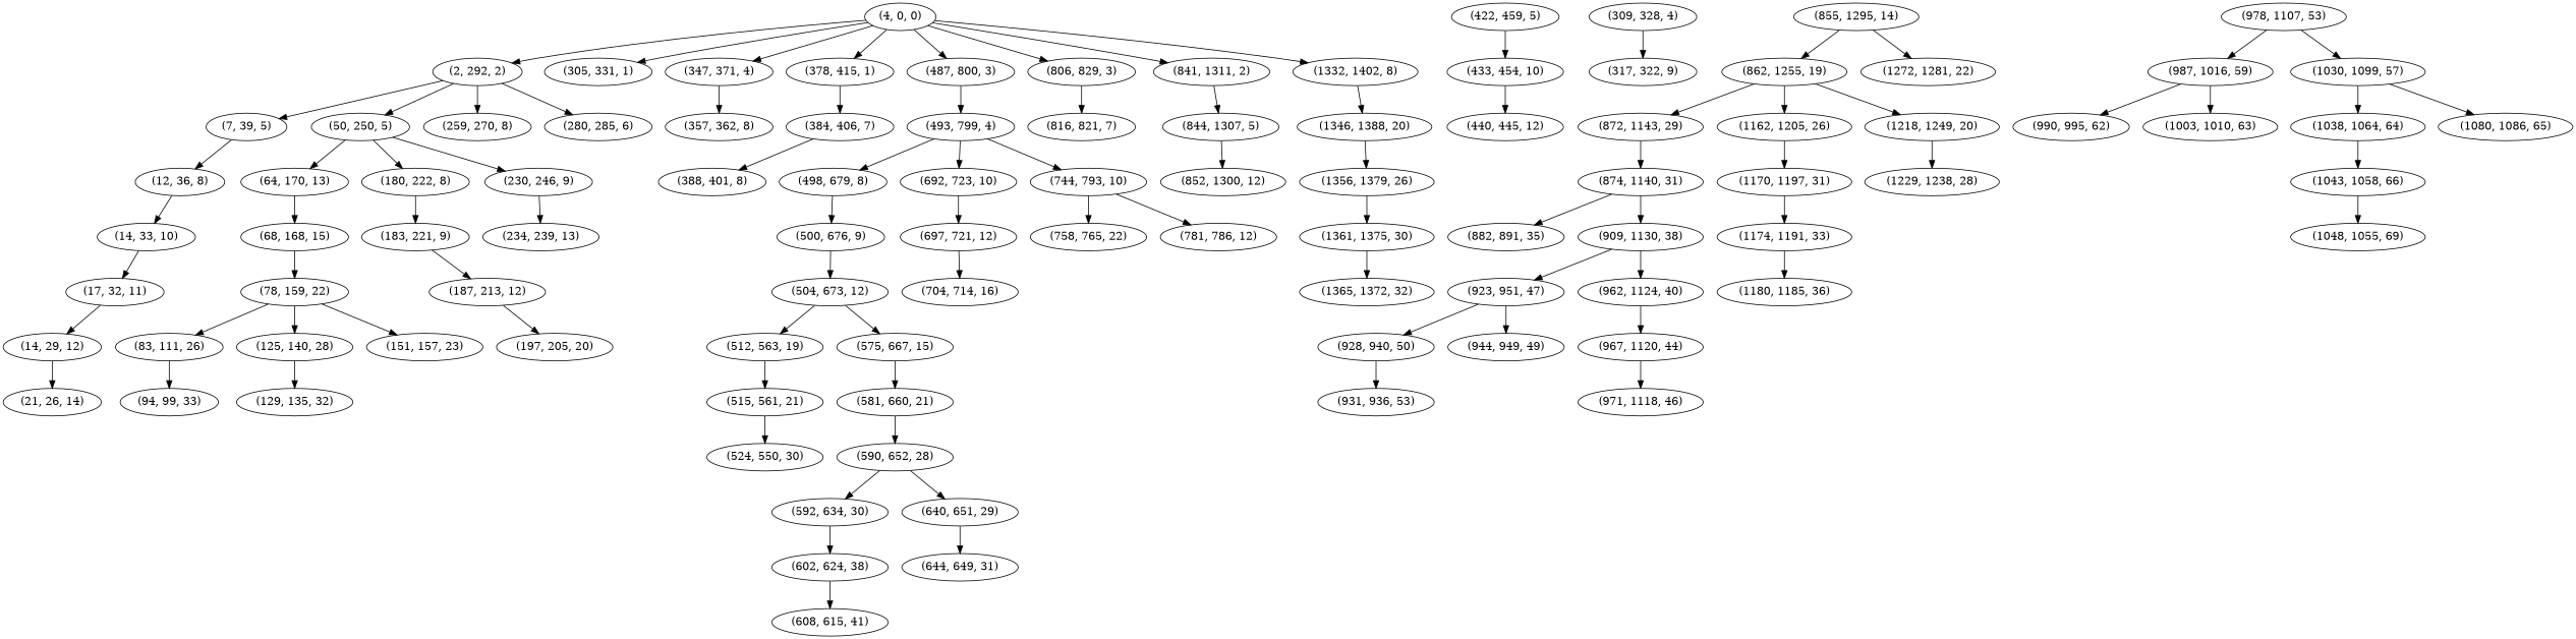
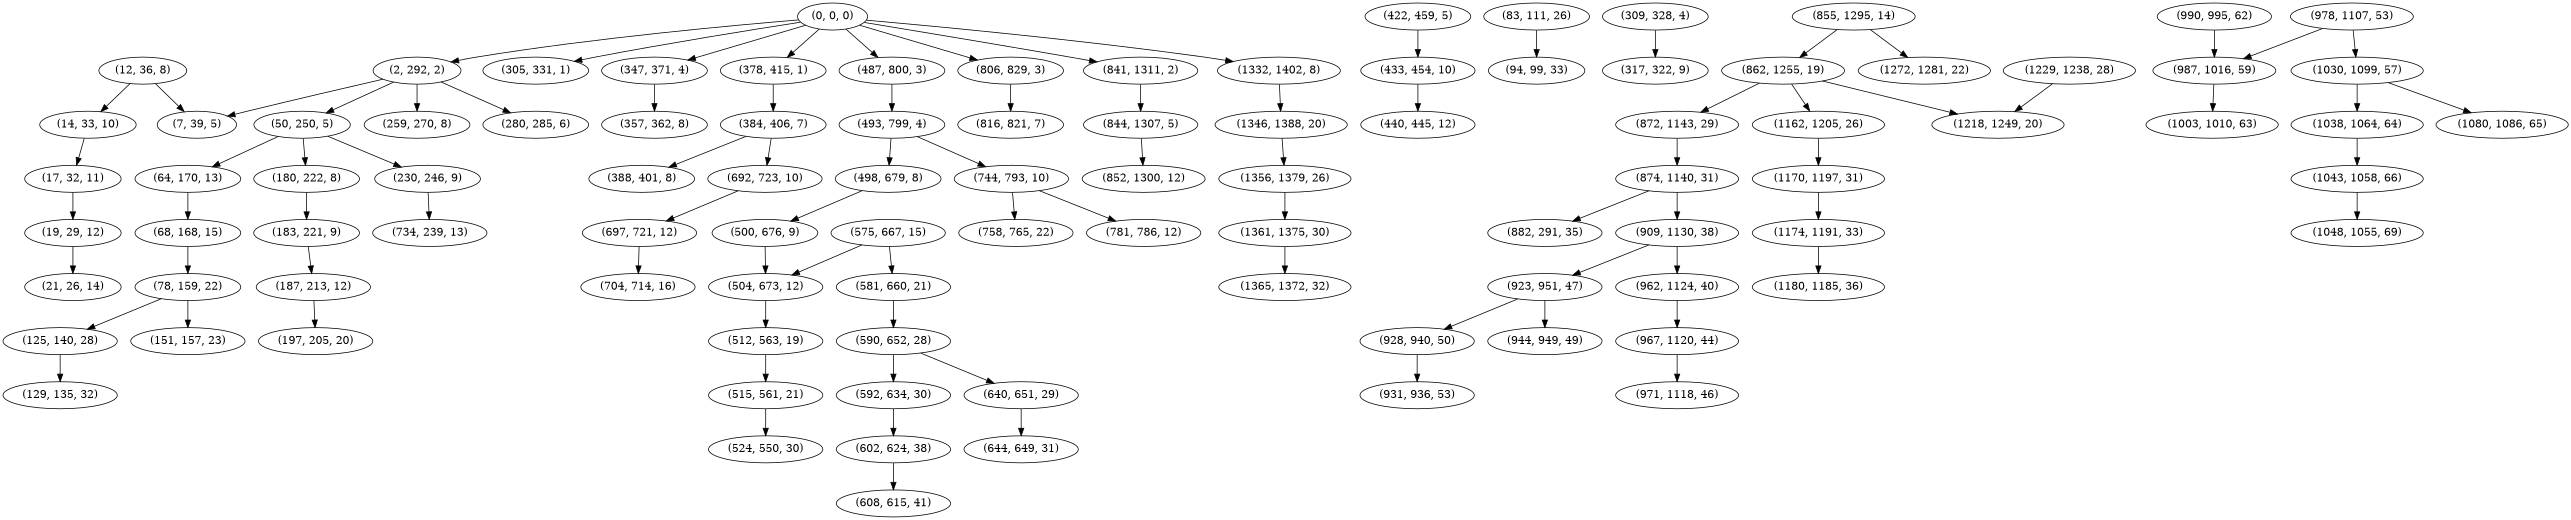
  digraph {
-   "(0, 0, 0)" [label="(4, 0, 0)"]
+   "(0, 0, 0)"
    "(2, 292, 2)"
    "(305, 331, 1)"
    "(347, 371, 4)"
    "(378, 415, 1)"
    "(487, 800, 3)"
    "(806, 829, 3)"
    "(841, 1311, 2)"
    "(1332, 1402, 8)"
    "(7, 39, 5)"
    "(50, 250, 5)"
    "(259, 270, 8)"
    "(280, 285, 6)"
    "(357, 362, 8)"
    "(384, 406, 7)"
    "(422, 459, 5)"
    "(433, 454, 10)"
    "(493, 799, 4)"
    "(816, 821, 7)"
    "(844, 1307, 5)"
    "(1346, 1388, 20)"
    "(12, 36, 8)"
    "(64, 170, 13)"
    "(180, 222, 8)"
    "(230, 246, 9)"
    "(14, 33, 10)"
    "(17, 32, 11)"
-   "(19, 29, 12)" [label="(14, 29, 12)"]
+   "(19, 29, 12)"
    "(21, 26, 14)"
    "(68, 168, 15)"
    "(183, 221, 9)"
-   "(234, 239, 13)"
+   "(234, 239, 13)" [label="(734, 239, 13)"]
    "(78, 159, 22)"
    "(83, 111, 26)"
    "(125, 140, 28)"
    "(151, 157, 23)"
    "(94, 99, 33)"
    "(129, 135, 32)"
    "(187, 213, 12)"
    "(197, 205, 20)"
    "(309, 328, 4)"
    "(317, 322, 9)"
    "(388, 401, 8)"
    "(440, 445, 12)"
    "(498, 679, 8)"
    "(692, 723, 10)"
    "(744, 793, 10)"
    "(500, 676, 9)"
    "(697, 721, 12)"
    "(758, 765, 22)"
    "(781, 786, 12)"
    "(504, 673, 12)"
    "(512, 563, 19)"
    "(575, 667, 15)"
    "(515, 561, 21)"
    "(581, 660, 21)"
    "(524, 550, 30)"
    "(590, 652, 28)"
    "(592, 634, 30)"
    "(640, 651, 29)"
    "(602, 624, 38)"
    "(644, 649, 31)"
    "(608, 615, 41)"
    "(704, 714, 16)"
    "(852, 1300, 12)"
    "(855, 1295, 14)"
    "(862, 1255, 19)"
    "(1272, 1281, 22)"
    "(872, 1143, 29)"
    "(1162, 1205, 26)"
    "(1218, 1249, 20)"
    "(874, 1140, 31)"
    "(1170, 1197, 31)"
    "(1229, 1238, 28)"
-   "(882, 891, 35)"
+   "(882, 891, 35)" [label="(882, 291, 35)"]
    "(909, 1130, 38)"
    "(923, 951, 47)"
    "(962, 1124, 40)"
    "(928, 940, 50)"
    "(944, 949, 49)"
    "(967, 1120, 44)"
    "(931, 936, 53)"
    "(971, 1118, 46)"
    "(978, 1107, 53)"
    "(987, 1016, 59)"
    "(1030, 1099, 57)"
    "(990, 995, 62)"
    "(1003, 1010, 63)"
    "(1038, 1064, 64)"
    "(1080, 1086, 65)"
    "(1043, 1058, 66)"
    "(1048, 1055, 69)"
    "(1174, 1191, 33)"
    "(1180, 1185, 36)"
    "(1356, 1379, 26)"
    "(1361, 1375, 30)"
    "(1365, 1372, 32)"
    "(0, 0, 0)" -> "(2, 292, 2)"
    "(0, 0, 0)" -> "(305, 331, 1)"
    "(0, 0, 0)" -> "(347, 371, 4)"
    "(0, 0, 0)" -> "(378, 415, 1)"
    "(0, 0, 0)" -> "(487, 800, 3)"
    "(0, 0, 0)" -> "(806, 829, 3)"
    "(0, 0, 0)" -> "(841, 1311, 2)"
    "(0, 0, 0)" -> "(1332, 1402, 8)"
    "(2, 292, 2)" -> "(7, 39, 5)"
    "(2, 292, 2)" -> "(50, 250, 5)"
    "(2, 292, 2)" -> "(259, 270, 8)"
    "(2, 292, 2)" -> "(280, 285, 6)"
    "(347, 371, 4)" -> "(357, 362, 8)"
    "(378, 415, 1)" -> "(384, 406, 7)"
    "(487, 800, 3)" -> "(493, 799, 4)"
    "(806, 829, 3)" -> "(816, 821, 7)"
    "(841, 1311, 2)" -> "(844, 1307, 5)"
    "(1332, 1402, 8)" -> "(1346, 1388, 20)"
-   "(7, 39, 5)" -> "(12, 36, 8)"
+   "(12, 36, 8)" -> "(7, 39, 5)"
    "(50, 250, 5)" -> "(64, 170, 13)"
    "(50, 250, 5)" -> "(180, 222, 8)"
    "(50, 250, 5)" -> "(230, 246, 9)"
    "(384, 406, 7)" -> "(388, 401, 8)"
    "(422, 459, 5)" -> "(433, 454, 10)"
    "(433, 454, 10)" -> "(440, 445, 12)"
    "(493, 799, 4)" -> "(498, 679, 8)"
-   "(493, 799, 4)" -> "(692, 723, 10)"
+   "(384, 406, 7)" -> "(692, 723, 10)"
    "(493, 799, 4)" -> "(744, 793, 10)"
    "(844, 1307, 5)" -> "(852, 1300, 12)"
    "(1346, 1388, 20)" -> "(1356, 1379, 26)"
    "(12, 36, 8)" -> "(14, 33, 10)"
    "(64, 170, 13)" -> "(68, 168, 15)"
    "(180, 222, 8)" -> "(183, 221, 9)"
    "(230, 246, 9)" -> "(234, 239, 13)"
    "(14, 33, 10)" -> "(17, 32, 11)"
    "(17, 32, 11)" -> "(19, 29, 12)"
    "(19, 29, 12)" -> "(21, 26, 14)"
    "(68, 168, 15)" -> "(78, 159, 22)"
    "(183, 221, 9)" -> "(187, 213, 12)"
-   "(78, 159, 22)" -> "(83, 111, 26)"
    "(78, 159, 22)" -> "(125, 140, 28)"
    "(78, 159, 22)" -> "(151, 157, 23)"
    "(83, 111, 26)" -> "(94, 99, 33)"
    "(125, 140, 28)" -> "(129, 135, 32)"
    "(187, 213, 12)" -> "(197, 205, 20)"
    "(309, 328, 4)" -> "(317, 322, 9)"
    "(498, 679, 8)" -> "(500, 676, 9)"
    "(692, 723, 10)" -> "(697, 721, 12)"
    "(744, 793, 10)" -> "(758, 765, 22)"
    "(744, 793, 10)" -> "(781, 786, 12)"
    "(500, 676, 9)" -> "(504, 673, 12)"
    "(697, 721, 12)" -> "(704, 714, 16)"
    "(504, 673, 12)" -> "(512, 563, 19)"
-   "(504, 673, 12)" -> "(575, 667, 15)"
+   "(575, 667, 15)" -> "(504, 673, 12)"
    "(512, 563, 19)" -> "(515, 561, 21)"
    "(575, 667, 15)" -> "(581, 660, 21)"
    "(515, 561, 21)" -> "(524, 550, 30)"
    "(581, 660, 21)" -> "(590, 652, 28)"
    "(590, 652, 28)" -> "(592, 634, 30)"
    "(590, 652, 28)" -> "(640, 651, 29)"
    "(592, 634, 30)" -> "(602, 624, 38)"
    "(640, 651, 29)" -> "(644, 649, 31)"
    "(602, 624, 38)" -> "(608, 615, 41)"
    "(855, 1295, 14)" -> "(862, 1255, 19)"
    "(855, 1295, 14)" -> "(1272, 1281, 22)"
    "(862, 1255, 19)" -> "(872, 1143, 29)"
    "(862, 1255, 19)" -> "(1162, 1205, 26)"
    "(862, 1255, 19)" -> "(1218, 1249, 20)"
    "(872, 1143, 29)" -> "(874, 1140, 31)"
    "(1162, 1205, 26)" -> "(1170, 1197, 31)"
-   "(1218, 1249, 20)" -> "(1229, 1238, 28)"
+   "(1229, 1238, 28)" -> "(1218, 1249, 20)"
    "(874, 1140, 31)" -> "(882, 891, 35)"
    "(874, 1140, 31)" -> "(909, 1130, 38)"
    "(1170, 1197, 31)" -> "(1174, 1191, 33)"
    "(909, 1130, 38)" -> "(923, 951, 47)"
    "(909, 1130, 38)" -> "(962, 1124, 40)"
    "(923, 951, 47)" -> "(928, 940, 50)"
    "(923, 951, 47)" -> "(944, 949, 49)"
    "(962, 1124, 40)" -> "(967, 1120, 44)"
    "(928, 940, 50)" -> "(931, 936, 53)"
    "(967, 1120, 44)" -> "(971, 1118, 46)"
    "(978, 1107, 53)" -> "(987, 1016, 59)"
    "(978, 1107, 53)" -> "(1030, 1099, 57)"
-   "(987, 1016, 59)" -> "(990, 995, 62)"
+   "(990, 995, 62)" -> "(987, 1016, 59)"
    "(987, 1016, 59)" -> "(1003, 1010, 63)"
    "(1030, 1099, 57)" -> "(1038, 1064, 64)"
    "(1030, 1099, 57)" -> "(1080, 1086, 65)"
    "(1038, 1064, 64)" -> "(1043, 1058, 66)"
    "(1043, 1058, 66)" -> "(1048, 1055, 69)"
    "(1174, 1191, 33)" -> "(1180, 1185, 36)"
    "(1356, 1379, 26)" -> "(1361, 1375, 30)"
    "(1361, 1375, 30)" -> "(1365, 1372, 32)"
  }
